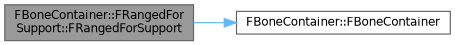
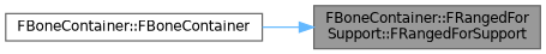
  digraph {
    rankdir=LR
    node [fontname=Helvetica fontsize=10 shape=box style=filled]
    n1 [color=gray40 fillcolor=grey60 fontcolor=black height=0.2 label="FBoneContainer::FRangedFor\lSupport::FRangedForSupport" width=0.4]
    n2 [color=grey40 fillcolor=white height=0.2 label="FBoneContainer::FBoneContainer" width=0.4]
-   n1 -> n2 [color=steelblue1 fontname=Helvetica fontsize=10 labelfontname=Helvetica labelfontsize=10 style=solid]
+   n2 -> n1 [color=steelblue1 fontname=Helvetica fontsize=10 labelfontname=Helvetica labelfontsize=10 style=solid]
  }
